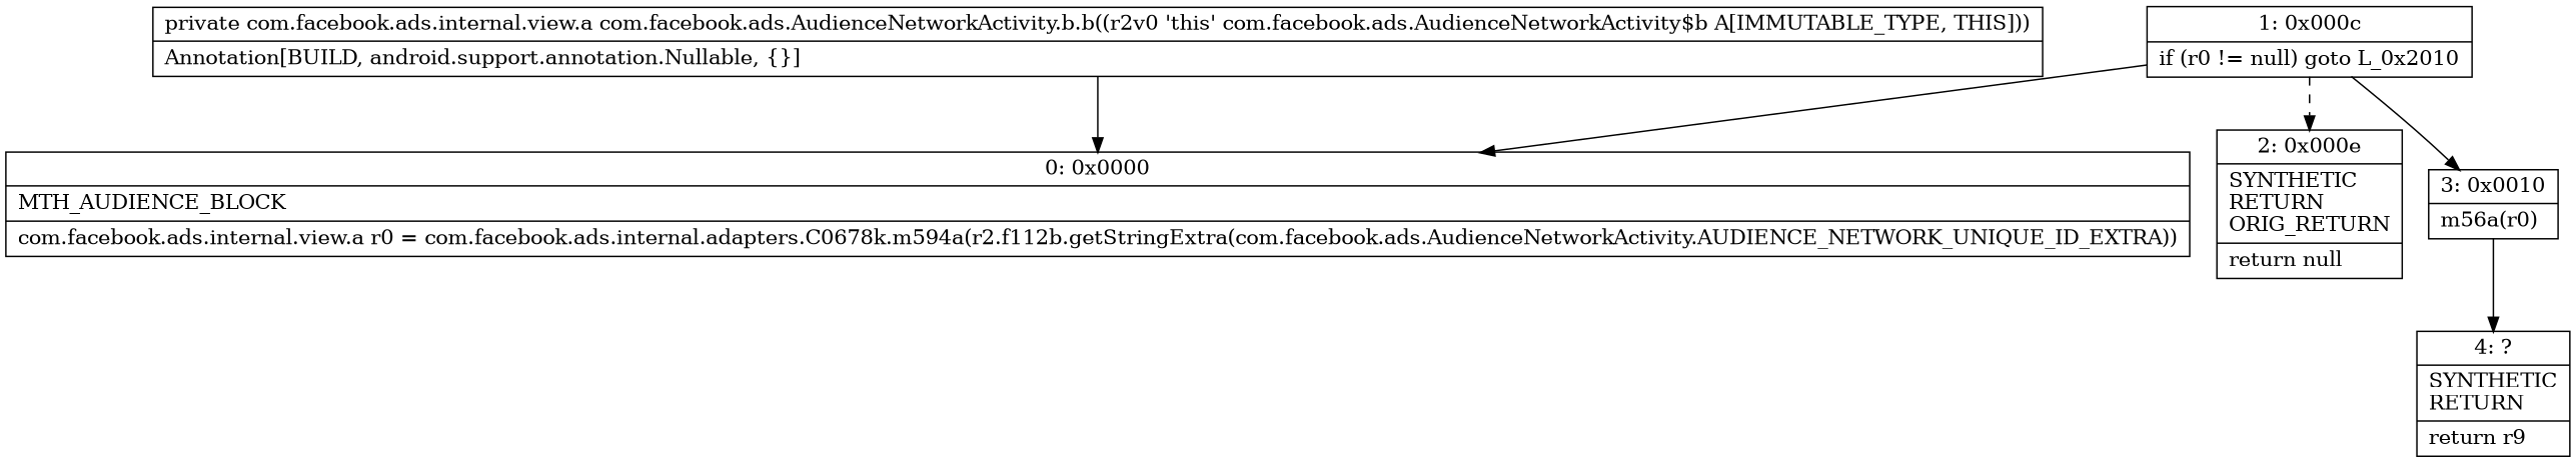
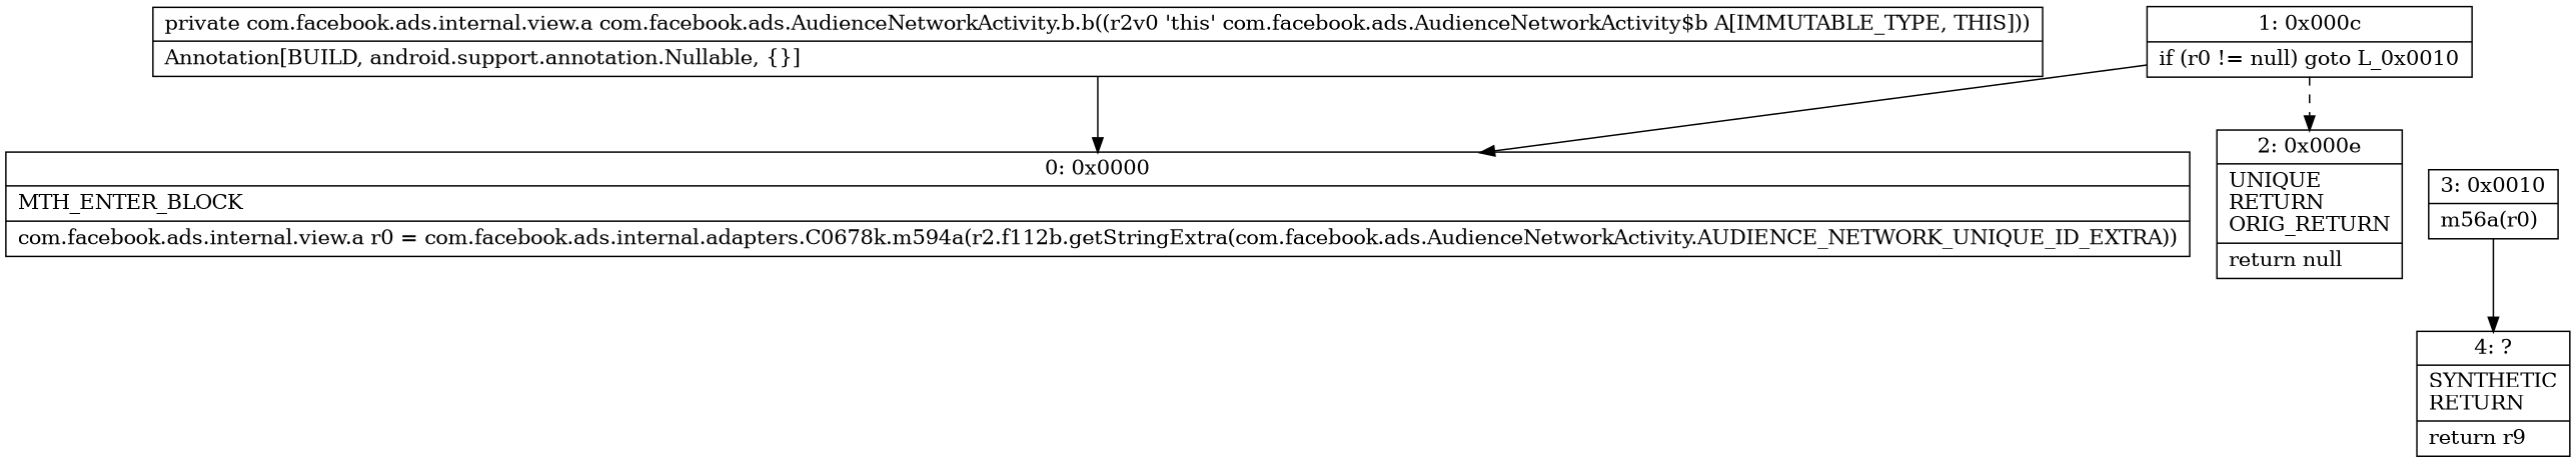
  digraph {
    node [shape=record]
-   n1 [label="{0\:\ 0x0000|MTH_AUDIENCE_BLOCK\l|com.facebook.ads.internal.view.a r0 = com.facebook.ads.internal.adapters.C0678k.m594a(r2.f112b.getStringExtra(com.facebook.ads.AudienceNetworkActivity.AUDIENCE_NETWORK_UNIQUE_ID_EXTRA))\l}"]
-   n2 [label="{1\:\ 0x000c|if (r0 != null) goto L_0x2010\l}"]
-   n3 [label="{2\:\ 0x000e|SYNTHETIC\lRETURN\lORIG_RETURN\l|return null\l}"]
+   n1 [label="{0\:\ 0x0000|MTH_ENTER_BLOCK\l|com.facebook.ads.internal.view.a r0 = com.facebook.ads.internal.adapters.C0678k.m594a(r2.f112b.getStringExtra(com.facebook.ads.AudienceNetworkActivity.AUDIENCE_NETWORK_UNIQUE_ID_EXTRA))\l}"]
+   n2 [label="{1\:\ 0x000c|if (r0 != null) goto L_0x0010\l}"]
+   n3 [label="{2\:\ 0x000e|UNIQUE\lRETURN\lORIG_RETURN\l|return null\l}"]
    n4 [label="{3\:\ 0x0010|m56a(r0)\l}"]
    n5 [label="{4\:\ ?|SYNTHETIC\lRETURN\l|return r9\l}"]
    n6 [label="{private com.facebook.ads.internal.view.a com.facebook.ads.AudienceNetworkActivity.b.b((r2v0 'this' com.facebook.ads.AudienceNetworkActivity$b A[IMMUTABLE_TYPE, THIS]))  | Annotation[BUILD, android.support.annotation.Nullable, \{\}]\l}"]
    n2 -> n1
    n2 -> n3 [style=dashed]
-   n2 -> n4
    n4 -> n5
    n6 -> n1
  }
